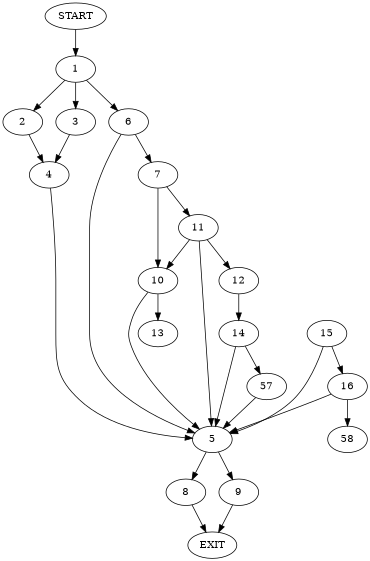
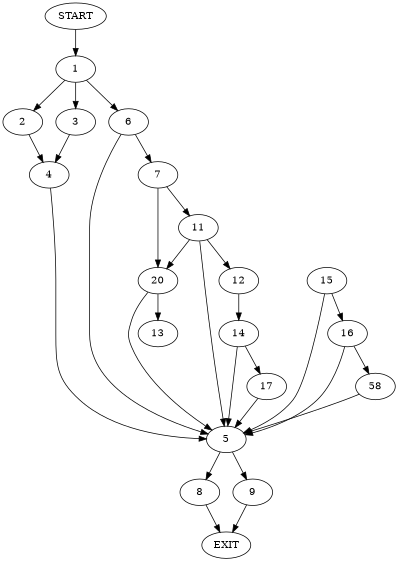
  digraph {
    n1 [label=START]
    1
    2
    3
    6
    n6 [label=EXIT]
    4
    5
    8
    9
    7
-   10
+   10 [label=20]
    11
    13
    12
    14
-   17 [label=57]
+   17
    15
    16
    n20 [label=58]
    n1 -> 1
    1 -> 2
    1 -> 3
    1 -> 6
    2 -> 4
    3 -> 4
    6 -> 5
    6 -> 7
    4 -> 5
    5 -> 8
    5 -> 9
    8 -> n6
    9 -> n6
    7 -> 10
    7 -> 11
    10 -> 5
    10 -> 13
    11 -> 5
    11 -> 10
    11 -> 12
    12 -> 14
    14 -> 5
    14 -> 17
    17 -> 5
    15 -> 5
    15 -> 16
    16 -> 5
    16 -> n20
+   n20 -> 5
  }
